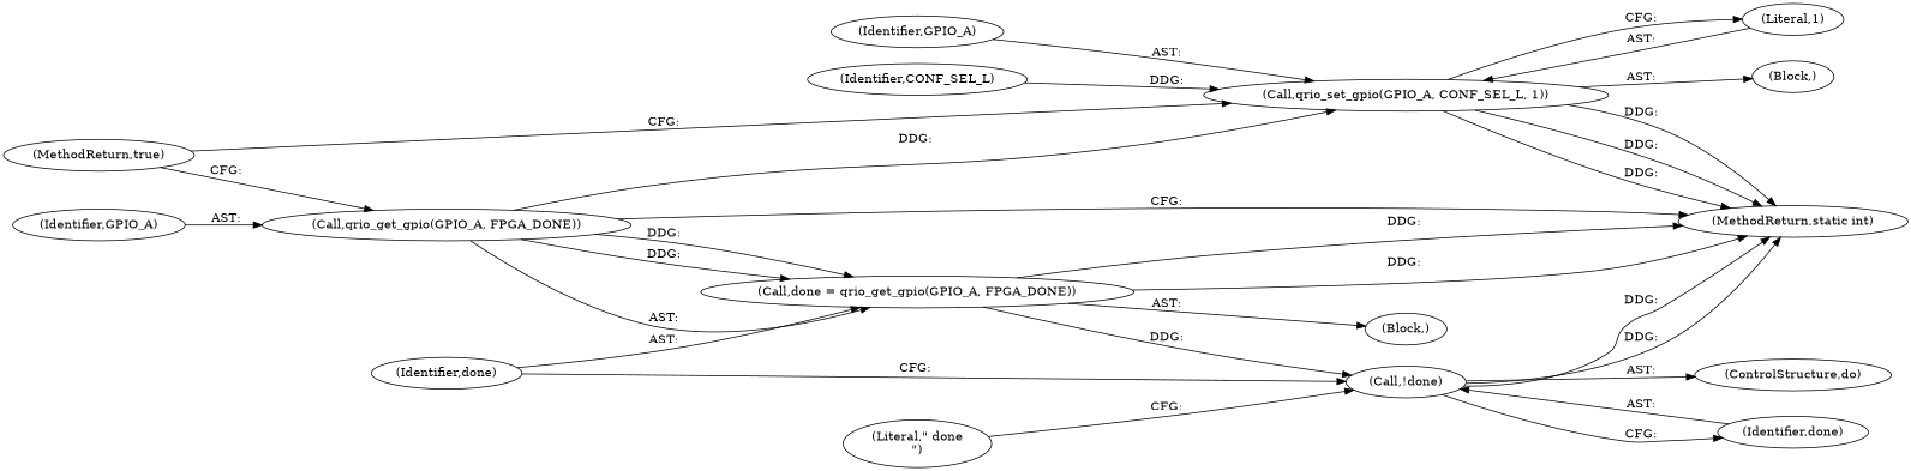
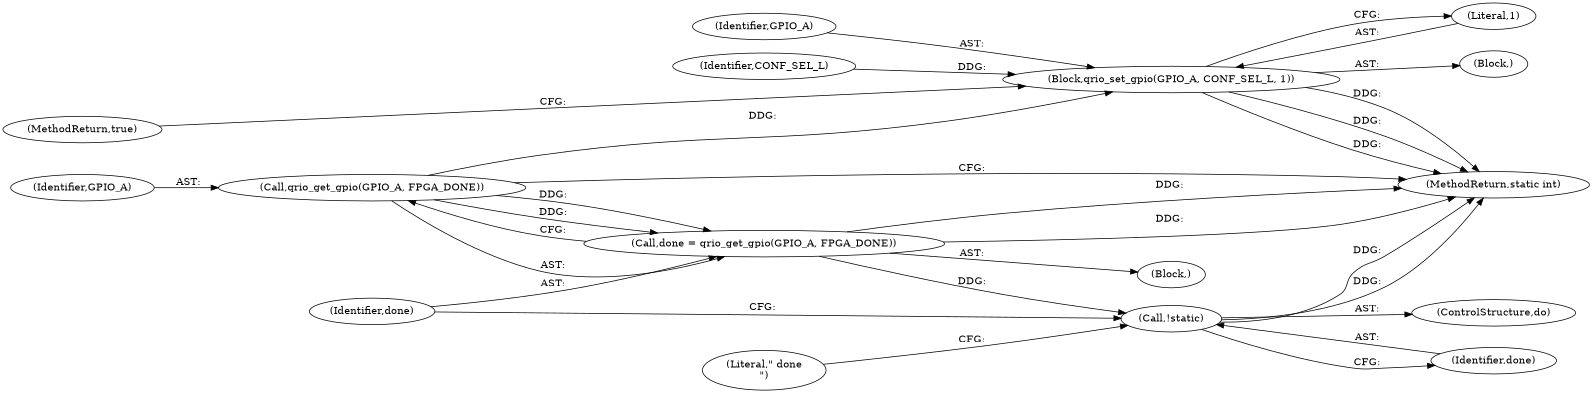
  digraph {
    rankdir=LR
    n1 [label="(Call,qrio_get_gpio(GPIO_A, FPGA_DONE))"]
    n2 [label="(Call,done = qrio_get_gpio(GPIO_A, FPGA_DONE))"]
-   n3 [label="(Call,qrio_set_gpio(GPIO_A, CONF_SEL_L, 1))"]
+   n3 [label="(Block,qrio_set_gpio(GPIO_A, CONF_SEL_L, 1))"]
    n4 [label="(MethodReturn,static int)"]
-   n5 [label="(Call,!done)"]
+   n5 [label="(Call,!static)"]
    n6 [label="(Block,)"]
    n7 [label="(Block,)"]
    n8 [label="(Literal,1)"]
    n9 [label="(Identifier,done)"]
    n10 [label="(ControlStructure,do)"]
    n11 [label="(MethodReturn,true)"]
    n12 [label="(Identifier,done)"]
    n13 [label="(Identifier,GPIO_A)"]
    n14 [label="(Literal,\" done\n\")"]
    n15 [label="(Identifier,CONF_SEL_L)"]
    n16 [label="(Identifier,GPIO_A)"]
    n1 -> n2 [label="AST: "]
    n1 -> n2 [label="DDG: "]
    n1 -> n2 [label="DDG: "]
    n1 -> n3 [label="DDG: "]
    n1 -> n4 [label="CFG: "]
-   n11 -> n1 [label="CFG: "]
+   n2 -> n1 [label="CFG: "]
    n2 -> n4 [label="DDG: "]
    n2 -> n4 [label="DDG: "]
    n2 -> n5 [label="DDG: "]
    n2 -> n6 [label="AST: "]
    n3 -> n4 [label="DDG: "]
    n3 -> n4 [label="DDG: "]
    n3 -> n4 [label="DDG: "]
    n3 -> n7 [label="AST: "]
    n3 -> n8 [label="CFG: "]
    n5 -> n4 [label="DDG: "]
    n5 -> n4 [label="DDG: "]
    n5 -> n9 [label="CFG: "]
    n5 -> n10 [label="AST: "]
    n8 -> n3 [label="AST: "]
    n9 -> n5 [label="AST: "]
    n11 -> n3 [label="CFG: "]
    n12 -> n2 [label="AST: "]
    n12 -> n5 [label="CFG: "]
    n13 -> n1 [label="AST: "]
    n14 -> n5 [label="CFG: "]
    n15 -> n3 [label="DDG: "]
    n16 -> n3 [label="AST: "]
  }
